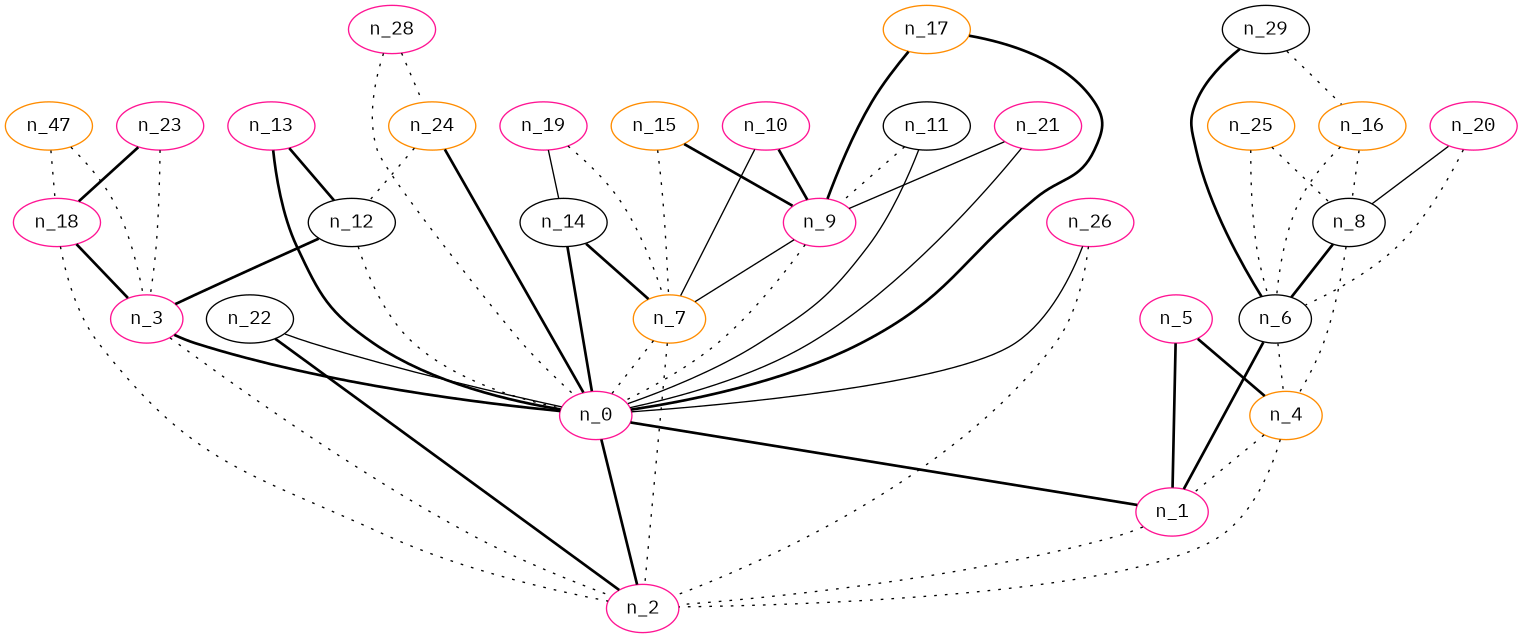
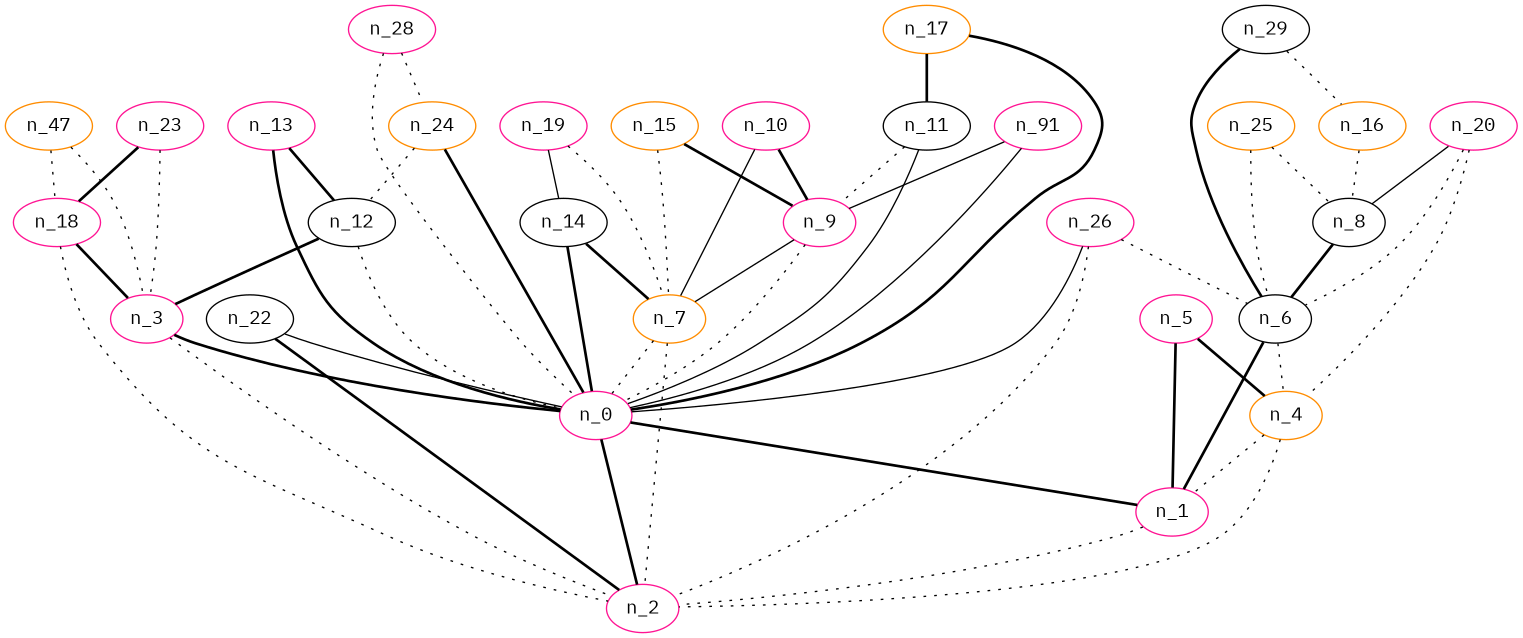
  graph {
    fontname="IBM Plex Mono"
    node [color=deeppink fontname="IBM Plex Mono"]
    edge [fontname="IBM Plex Mono" style=dotted]
    n_0
    n_1
    n_2
    n_3
    n_4 [color=darkorange]
    n_5
    n_6 [color=black]
    n_7 [color=darkorange]
    n_8 [color=black]
    n_9
    n_10
    n_11 [color=black]
    n_12 [color=black]
    n_13
    n_14 [color=black]
    n_15 [color=darkorange]
    n_16 [color=darkorange]
    n_17 [color=darkorange]
    n_18
    n_19
    n_20
-   n_21
+   n_21 [label=n_91]
    n_22 [color=black]
    n_23
    n_24 [color=darkorange]
    n_25 [color=darkorange]
    n_26
    n28 [color=darkorange label=n_47]
    n_28
    n_29 [color=black]
    n_0 -- n_1 [style=bold]
    n_1 -- n_2
    n_2 -- n_0 [style=bold]
    n_3 -- n_0 [style=bold]
    n_3 -- n_2
    n_4 -- n_1
    n_4 -- n_2
    n_5 -- n_1 [style=bold]
    n_5 -- n_4 [style=bold]
    n_6 -- n_1 [style=bold]
    n_6 -- n_4
    n_7 -- n_0
    n_7 -- n_2
-   n_8 -- n_4
+   n_20 -- n_4
    n_8 -- n_6 [style=bold]
    n_9 -- n_0
    n_9 -- n_7 [style=solid]
    n_10 -- n_7 [style=solid]
    n_10 -- n_9 [style=bold]
    n_11 -- n_0 [style=solid]
    n_11 -- n_9
    n_12 -- n_0
    n_12 -- n_3 [style=bold]
    n_13 -- n_0 [style=bold]
    n_13 -- n_12 [style=bold]
    n_14 -- n_0 [style=bold]
    n_14 -- n_7 [style=bold]
    n_15 -- n_7
    n_15 -- n_9 [style=bold]
-   n_16 -- n_6
+   n_26 -- n_6
    n_16 -- n_8
    n_17 -- n_0 [style=bold]
-   n_17 -- n_9 [style=bold]
+   n_17 -- n_11 [style=bold]
    n_18 -- n_2
    n_18 -- n_3 [style=bold]
    n_19 -- n_7
    n_19 -- n_14 [style=solid]
    n_20 -- n_6
    n_20 -- n_8 [style=solid]
    n_21 -- n_0 [style=solid]
    n_21 -- n_9 [style=solid]
    n_22 -- n_0 [style=solid]
    n_22 -- n_2 [style=bold]
    n_23 -- n_3
    n_23 -- n_18 [style=bold]
    n_24 -- n_0 [style=bold]
    n_24 -- n_12
    n_25 -- n_6
    n_25 -- n_8
    n_26 -- n_0 [style=solid]
    n_26 -- n_2
    n28 -- n_3
    n28 -- n_18
    n_28 -- n_0
    n_28 -- n_24
    n_29 -- n_6 [style=bold]
    n_29 -- n_16
  }
